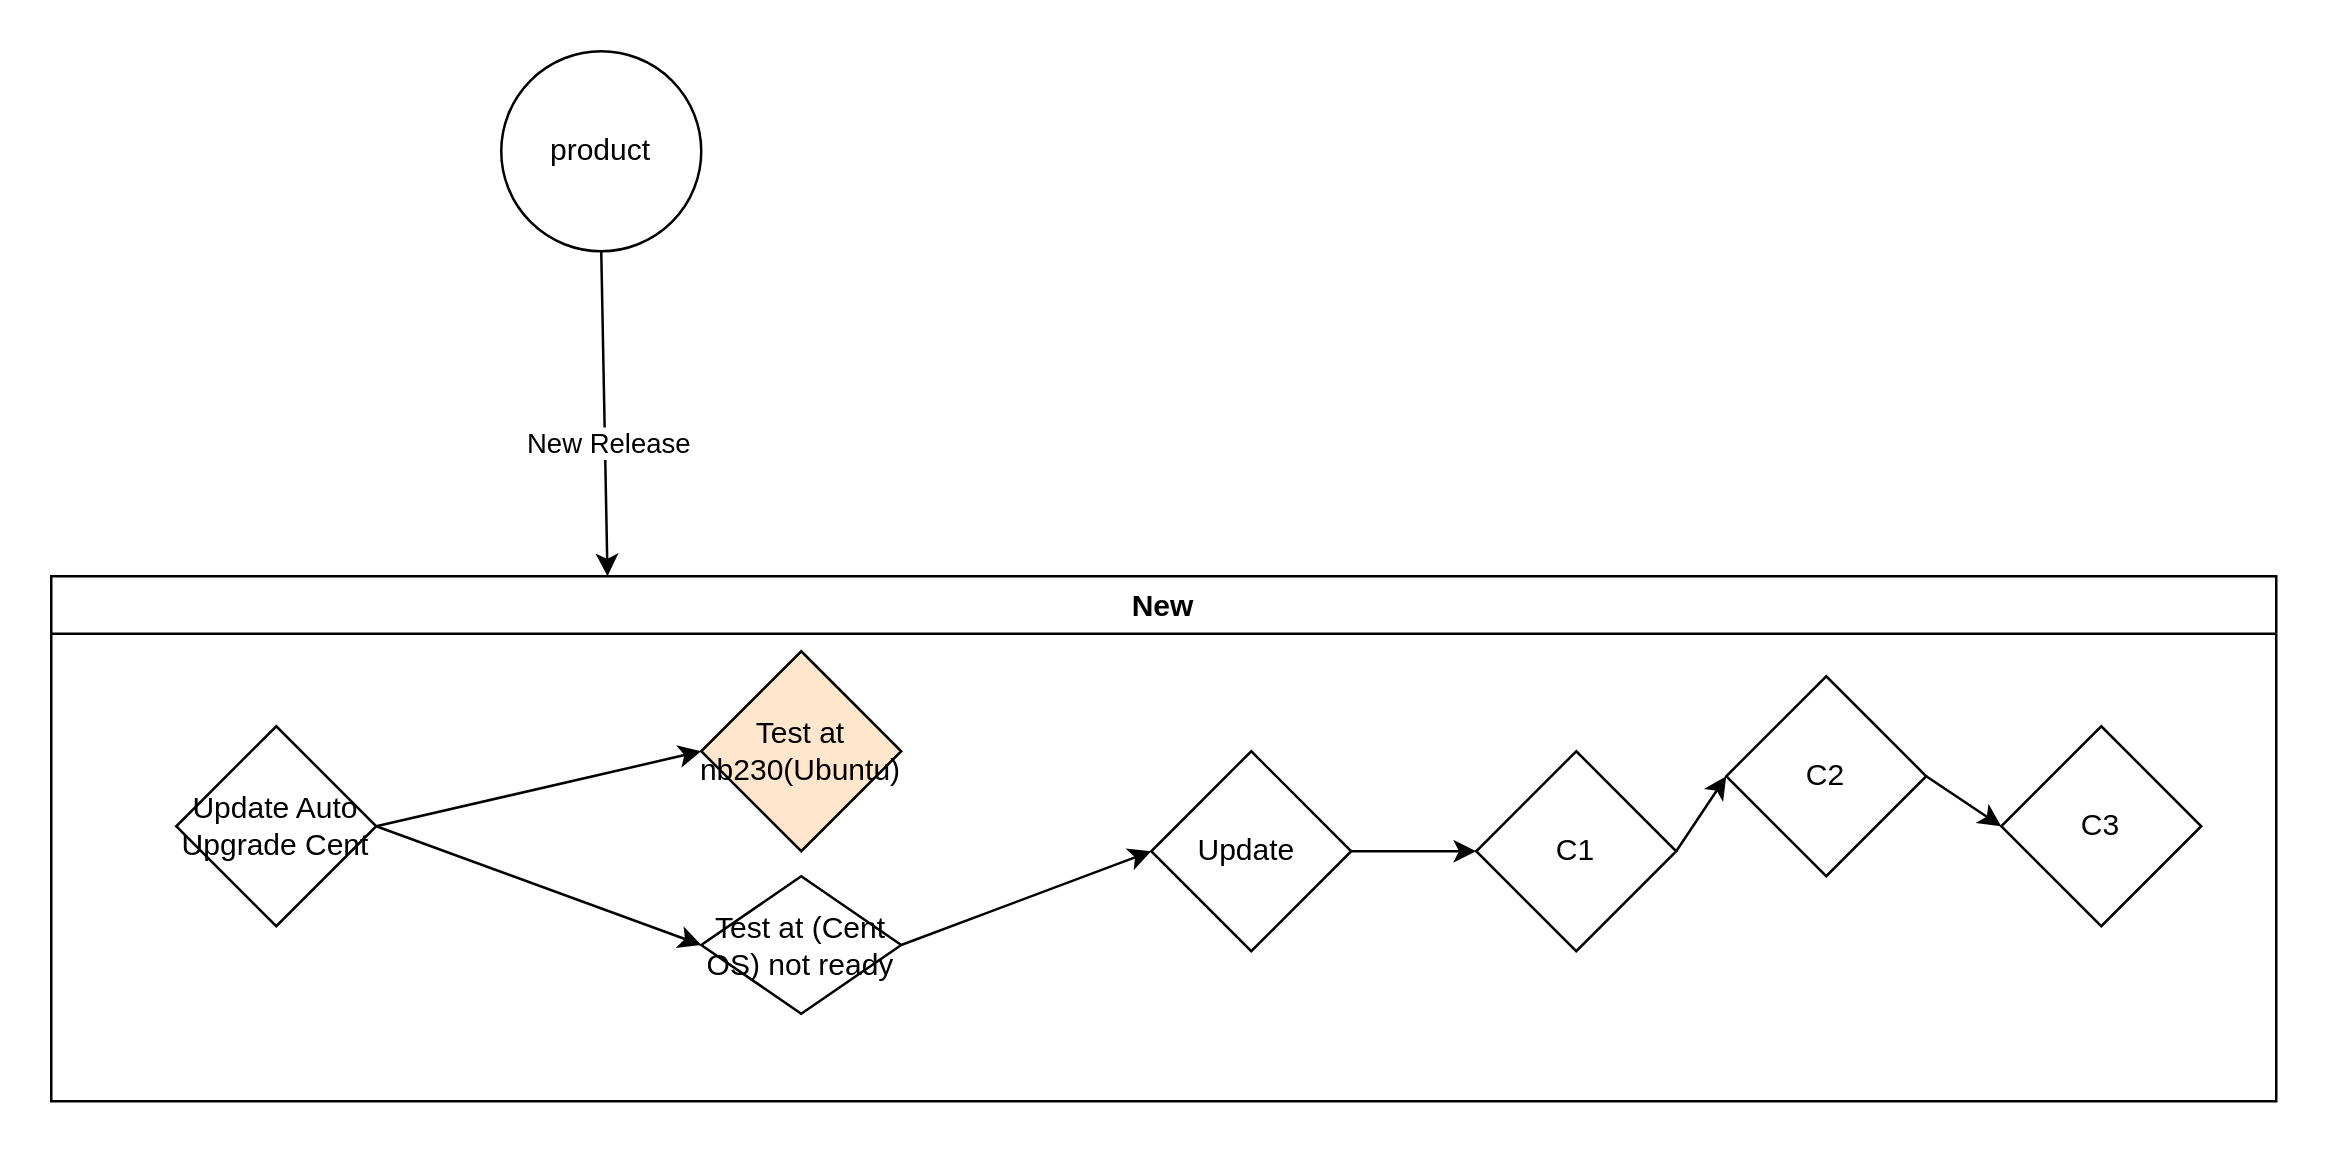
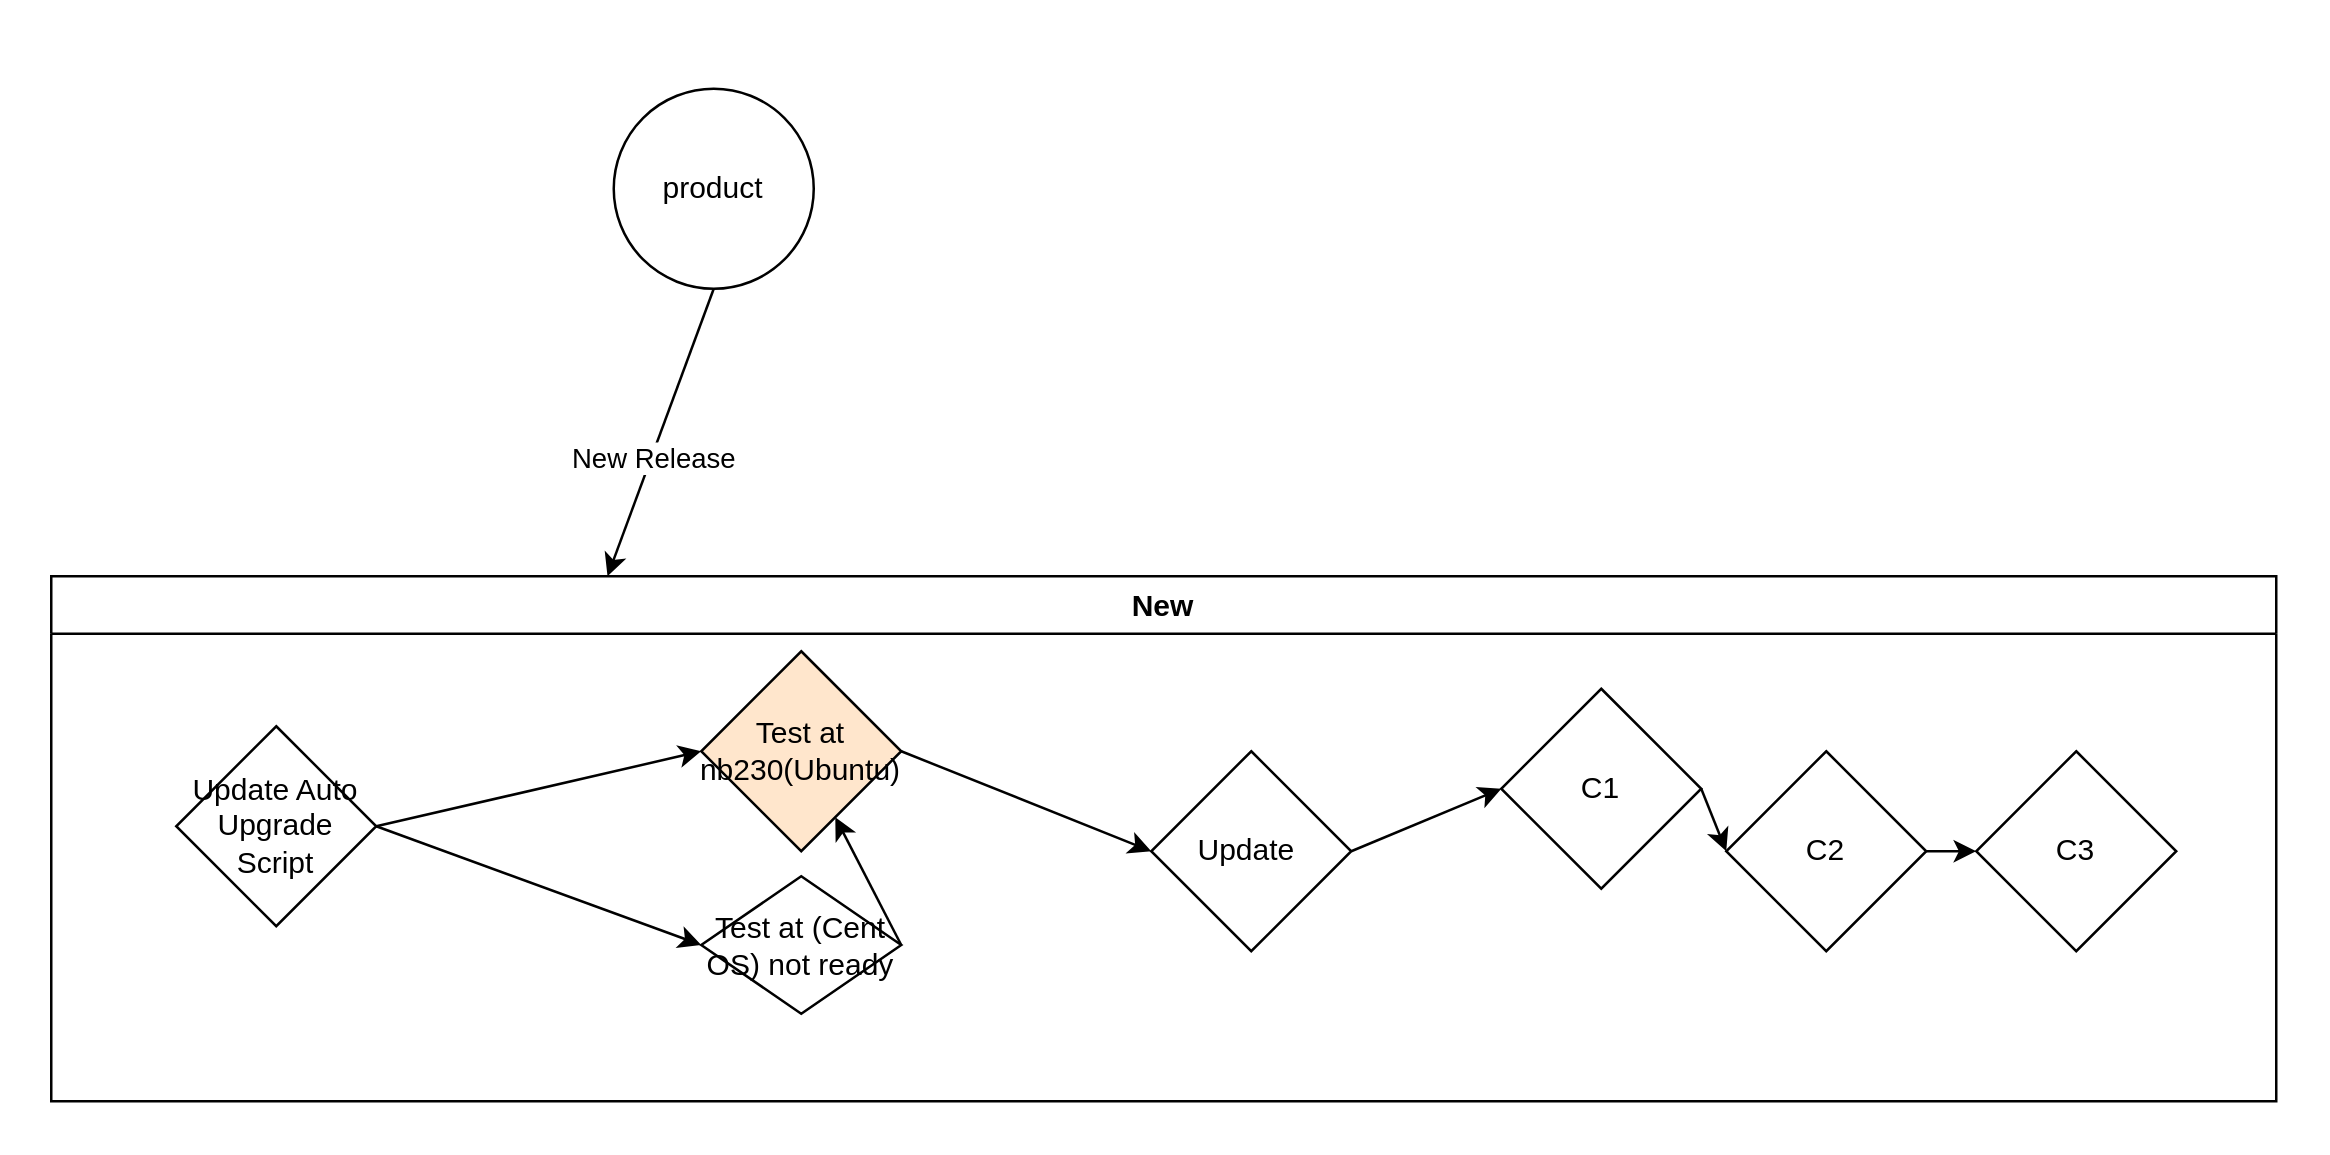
  <mxCell id="0" />
  <mxCell id="1" parent="0" />
- <mxCell id="2" value="product" style="ellipse;whiteSpace=wrap;html=1;aspect=fixed;" vertex="1" parent="1"><mxGeometry x="200" y="20" width="80" height="80" as="geometry" /></mxCell>
+ <mxCell id="2" value="product" style="ellipse;whiteSpace=wrap;html=1;aspect=fixed;" vertex="1" parent="1"><mxGeometry x="245" y="35" width="80" height="80" as="geometry" /></mxCell>
  <mxCell id="3" value="" style="endArrow=classic;html=1;rounded=0;exitX=0.5;exitY=1;exitDx=0;exitDy=0;entryX=0.25;entryY=0;entryDx=0;entryDy=0;" edge="1" parent="1" source="2" target="5"><mxGeometry width="50" height="50" relative="1" as="geometry"><mxPoint x="80" y="80" as="sourcePoint" /><mxPoint x="100" y="230" as="targetPoint" /></mxGeometry></mxCell>
  <mxCell id="4" value="New Release" style="edgeLabel;html=1;align=center;verticalAlign=middle;resizable=0;points=[];" vertex="1" connectable="0" parent="3"><mxGeometry x="0.177" y="1" relative="1" as="geometry"><mxPoint as="offset" /></mxGeometry></mxCell>
  <mxCell id="5" value="New" style="swimlane;" vertex="1" parent="1"><mxGeometry x="20" y="230" width="890" height="210" as="geometry" /></mxCell>
- <mxCell id="6" value="Update Auto Upgrade Cent" style="rhombus;whiteSpace=wrap;html=1;" vertex="1" parent="5"><mxGeometry x="50" y="60" width="80" height="80" as="geometry" /></mxCell>
+ <mxCell id="6" value="Update Auto Upgrade Script" style="rhombus;whiteSpace=wrap;html=1;" vertex="1" parent="5"><mxGeometry x="50" y="60" width="80" height="80" as="geometry" /></mxCell>
  <mxCell id="7" value="" style="endArrow=classic;html=1;rounded=0;exitX=1;exitY=0.5;exitDx=0;exitDy=0;entryX=0;entryY=0.5;entryDx=0;entryDy=0;" edge="1" parent="5" source="6" target="8"><mxGeometry width="50" height="50" relative="1" as="geometry"><mxPoint x="60" y="210" as="sourcePoint" /><mxPoint x="290" y="100" as="targetPoint" /></mxGeometry></mxCell>
  <mxCell id="8" value="Test at nb230(Ubuntu)" style="rhombus;whiteSpace=wrap;html=1;fillColor=#ffe6cc;" vertex="1" parent="5"><mxGeometry x="260" y="30" width="80" height="80" as="geometry" /></mxCell>
  <mxCell id="9" value="Test at (Cent OS) not ready" style="rhombus;whiteSpace=wrap;html=1;" vertex="1" parent="5"><mxGeometry x="260" y="120" width="80" height="55" as="geometry" /></mxCell>
  <mxCell id="10" value="" style="endArrow=classic;html=1;rounded=0;exitX=1;exitY=0.5;exitDx=0;exitDy=0;entryX=0;entryY=0.5;entryDx=0;entryDy=0;" edge="1" parent="5" source="6" target="9"><mxGeometry width="50" height="50" relative="1" as="geometry"><mxPoint x="60" y="210" as="sourcePoint" /><mxPoint x="270" y="160" as="targetPoint" /></mxGeometry></mxCell>
  <mxCell id="11" value="Update&amp;nbsp;" style="rhombus;whiteSpace=wrap;html=1;" vertex="1" parent="5"><mxGeometry x="440" y="70" width="80" height="80" as="geometry" /></mxCell>
- <mxCell id="12" value="" style="endArrow=classic;html=1;rounded=0;exitX=1;exitY=0.5;exitDx=0;exitDy=0;entryX=0;entryY=0.5;entryDx=0;entryDy=0;" edge="1" parent="5" source="9" target="11"><mxGeometry width="50" height="50" relative="1" as="geometry"><mxPoint x="60" y="210" as="sourcePoint" /><mxPoint x="420" y="120" as="targetPoint" /></mxGeometry></mxCell>
- <mxCell id="14" value="C1" style="rhombus;whiteSpace=wrap;html=1;" vertex="1" parent="5"><mxGeometry x="570" y="70" width="80" height="80" as="geometry" /></mxCell>
+ <mxCell id="12" value="" style="endArrow=classic;html=1;rounded=0;exitX=1;exitY=0.5;exitDx=0;exitDy=0;" edge="1" parent="5" source="9" target="8"><mxGeometry width="50" height="50" relative="1" as="geometry"><mxPoint x="60" y="210" as="sourcePoint" /><mxPoint x="420" y="120" as="targetPoint" /></mxGeometry></mxCell>
+ <mxCell id="13" value="" style="endArrow=classic;html=1;rounded=0;exitX=1;exitY=0.5;exitDx=0;exitDy=0;entryX=0;entryY=0.5;entryDx=0;entryDy=0;" edge="1" parent="5" source="8" target="11"><mxGeometry width="50" height="50" relative="1" as="geometry"><mxPoint x="60" y="210" as="sourcePoint" /><mxPoint x="110" y="160" as="targetPoint" /></mxGeometry></mxCell>
+ <mxCell id="14" value="C1" style="rhombus;whiteSpace=wrap;html=1;" vertex="1" parent="5"><mxGeometry x="580" y="45" width="80" height="80" as="geometry" /></mxCell>
  <mxCell id="15" value="" style="endArrow=classic;html=1;rounded=0;exitX=1;exitY=0.5;exitDx=0;exitDy=0;entryX=0;entryY=0.5;entryDx=0;entryDy=0;" edge="1" parent="5" source="11" target="14"><mxGeometry width="50" height="50" relative="1" as="geometry"><mxPoint x="60" y="210" as="sourcePoint" /><mxPoint x="600" y="110" as="targetPoint" /></mxGeometry></mxCell>
- <mxCell id="16" value="C2" style="rhombus;whiteSpace=wrap;html=1;" vertex="1" parent="5"><mxGeometry x="670" y="40" width="80" height="80" as="geometry" /></mxCell>
- <mxCell id="17" value="C3" style="rhombus;whiteSpace=wrap;html=1;" vertex="1" parent="5"><mxGeometry x="780" y="60" width="80" height="80" as="geometry" /></mxCell>
+ <mxCell id="16" value="C2" style="rhombus;whiteSpace=wrap;html=1;" vertex="1" parent="5"><mxGeometry x="670" y="70" width="80" height="80" as="geometry" /></mxCell>
+ <mxCell id="17" value="C3" style="rhombus;whiteSpace=wrap;html=1;" vertex="1" parent="5"><mxGeometry x="770" y="70" width="80" height="80" as="geometry" /></mxCell>
  <mxCell id="18" value="" style="endArrow=classic;html=1;rounded=0;exitX=1;exitY=0.5;exitDx=0;exitDy=0;entryX=0;entryY=0.5;entryDx=0;entryDy=0;" edge="1" parent="5" source="14" target="16"><mxGeometry width="50" height="50" relative="1" as="geometry"><mxPoint x="60" y="210" as="sourcePoint" /><mxPoint x="110" y="160" as="targetPoint" /></mxGeometry></mxCell>
  <mxCell id="19" value="" style="endArrow=classic;html=1;rounded=0;exitX=1;exitY=0.5;exitDx=0;exitDy=0;entryX=0;entryY=0.5;entryDx=0;entryDy=0;" edge="1" parent="5" source="16" target="17"><mxGeometry width="50" height="50" relative="1" as="geometry"><mxPoint x="60" y="210" as="sourcePoint" /><mxPoint x="110" y="160" as="targetPoint" /></mxGeometry></mxCell>
